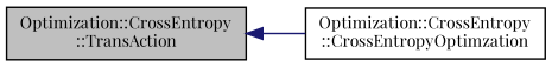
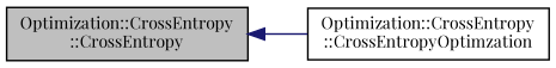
  digraph {
    rankdir=LR
    fontname="Playfair Display"
    node [color=black fontname="Playfair Display" fontsize=10 shape=record]
-   n1 [fillcolor=grey75 fontcolor=black height=0.2 label="Optimization::CrossEntropy\l::TransAction" style=filled width=0.4]
+   n1 [fillcolor=grey75 fontcolor=black height=0.2 label="Optimization::CrossEntropy\l::CrossEntropy" style=filled width=0.4]
    n2 [height=0.2 label="Optimization::CrossEntropy\l::CrossEntropyOptimzation" width=0.4]
    n1 -> n2 [color=midnightblue dir=back fontname="Playfair Display" fontsize=10 labelfontname=FreeSans labelfontsize=10 style=solid]
  }
